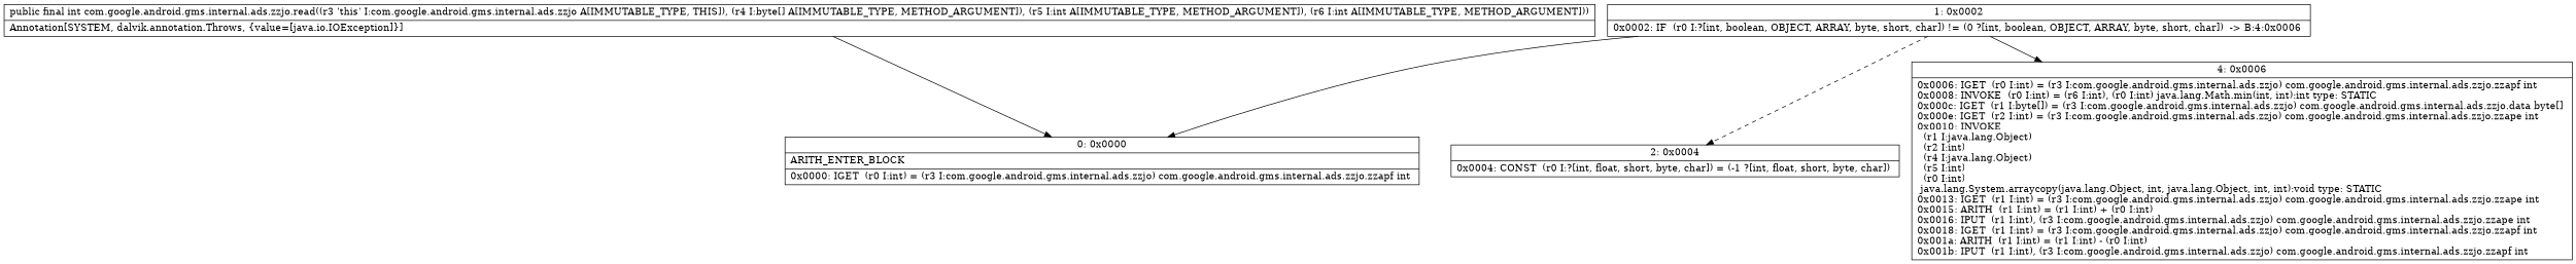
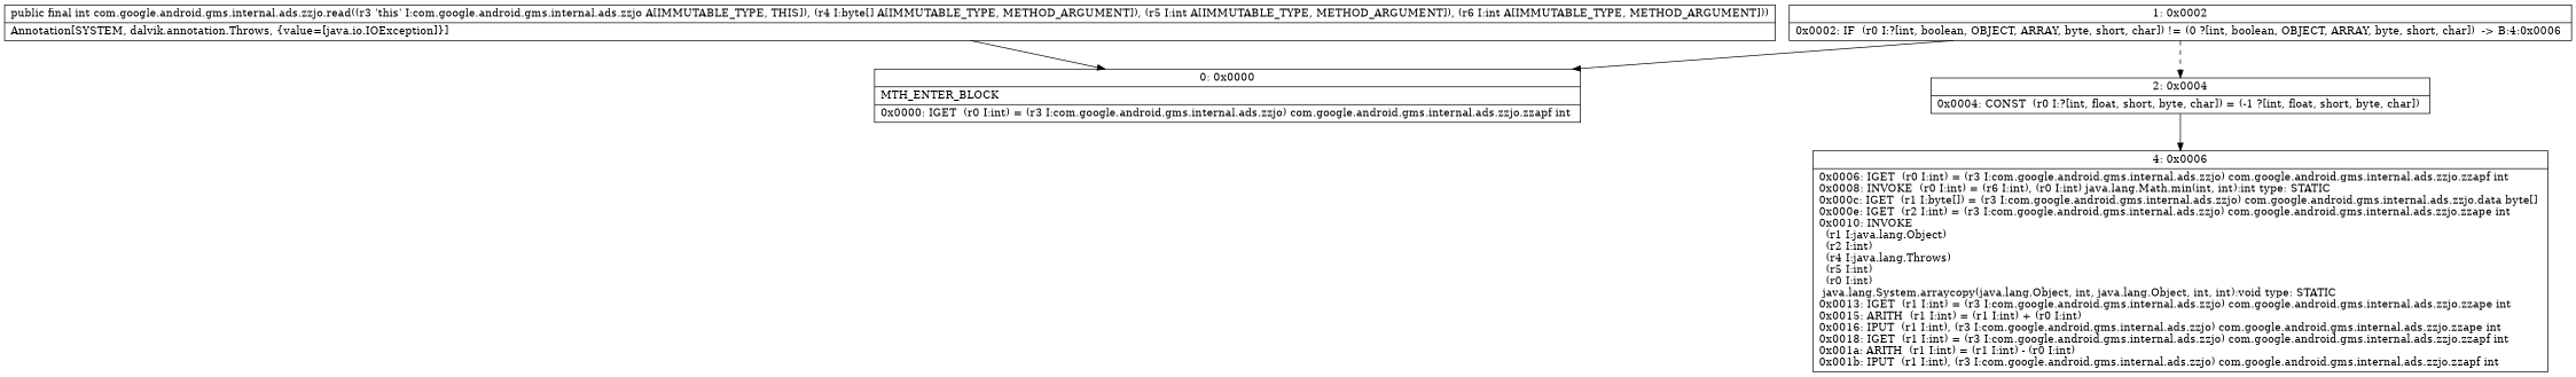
  digraph {
    node [shape=record]
-   n1 [label="{0\:\ 0x0000|ARITH_ENTER_BLOCK\l|0x0000: IGET  (r0 I:int) = (r3 I:com.google.android.gms.internal.ads.zzjo) com.google.android.gms.internal.ads.zzjo.zzapf int \l}"]
+   n1 [label="{0\:\ 0x0000|MTH_ENTER_BLOCK\l|0x0000: IGET  (r0 I:int) = (r3 I:com.google.android.gms.internal.ads.zzjo) com.google.android.gms.internal.ads.zzjo.zzapf int \l}"]
    n2 [label="{1\:\ 0x0002|0x0002: IF  (r0 I:?[int, boolean, OBJECT, ARRAY, byte, short, char]) != (0 ?[int, boolean, OBJECT, ARRAY, byte, short, char])  \-\> B:4:0x0006 \l}"]
    n3 [label="{2\:\ 0x0004|0x0004: CONST  (r0 I:?[int, float, short, byte, char]) = (\-1 ?[int, float, short, byte, char]) \l}"]
-   n4 [label="{4\:\ 0x0006|0x0006: IGET  (r0 I:int) = (r3 I:com.google.android.gms.internal.ads.zzjo) com.google.android.gms.internal.ads.zzjo.zzapf int \l0x0008: INVOKE  (r0 I:int) = (r6 I:int), (r0 I:int) java.lang.Math.min(int, int):int type: STATIC \l0x000c: IGET  (r1 I:byte[]) = (r3 I:com.google.android.gms.internal.ads.zzjo) com.google.android.gms.internal.ads.zzjo.data byte[] \l0x000e: IGET  (r2 I:int) = (r3 I:com.google.android.gms.internal.ads.zzjo) com.google.android.gms.internal.ads.zzjo.zzape int \l0x0010: INVOKE  \l  (r1 I:java.lang.Object)\l  (r2 I:int)\l  (r4 I:java.lang.Object)\l  (r5 I:int)\l  (r0 I:int)\l java.lang.System.arraycopy(java.lang.Object, int, java.lang.Object, int, int):void type: STATIC \l0x0013: IGET  (r1 I:int) = (r3 I:com.google.android.gms.internal.ads.zzjo) com.google.android.gms.internal.ads.zzjo.zzape int \l0x0015: ARITH  (r1 I:int) = (r1 I:int) + (r0 I:int) \l0x0016: IPUT  (r1 I:int), (r3 I:com.google.android.gms.internal.ads.zzjo) com.google.android.gms.internal.ads.zzjo.zzape int \l0x0018: IGET  (r1 I:int) = (r3 I:com.google.android.gms.internal.ads.zzjo) com.google.android.gms.internal.ads.zzjo.zzapf int \l0x001a: ARITH  (r1 I:int) = (r1 I:int) \- (r0 I:int) \l0x001b: IPUT  (r1 I:int), (r3 I:com.google.android.gms.internal.ads.zzjo) com.google.android.gms.internal.ads.zzjo.zzapf int \l}"]
+   n4 [label="{4\:\ 0x0006|0x0006: IGET  (r0 I:int) = (r3 I:com.google.android.gms.internal.ads.zzjo) com.google.android.gms.internal.ads.zzjo.zzapf int \l0x0008: INVOKE  (r0 I:int) = (r6 I:int), (r0 I:int) java.lang.Math.min(int, int):int type: STATIC \l0x000c: IGET  (r1 I:byte[]) = (r3 I:com.google.android.gms.internal.ads.zzjo) com.google.android.gms.internal.ads.zzjo.data byte[] \l0x000e: IGET  (r2 I:int) = (r3 I:com.google.android.gms.internal.ads.zzjo) com.google.android.gms.internal.ads.zzjo.zzape int \l0x0010: INVOKE  \l  (r1 I:java.lang.Object)\l  (r2 I:int)\l  (r4 I:java.lang.Throws)\l  (r5 I:int)\l  (r0 I:int)\l java.lang.System.arraycopy(java.lang.Object, int, java.lang.Object, int, int):void type: STATIC \l0x0013: IGET  (r1 I:int) = (r3 I:com.google.android.gms.internal.ads.zzjo) com.google.android.gms.internal.ads.zzjo.zzape int \l0x0015: ARITH  (r1 I:int) = (r1 I:int) + (r0 I:int) \l0x0016: IPUT  (r1 I:int), (r3 I:com.google.android.gms.internal.ads.zzjo) com.google.android.gms.internal.ads.zzjo.zzape int \l0x0018: IGET  (r1 I:int) = (r3 I:com.google.android.gms.internal.ads.zzjo) com.google.android.gms.internal.ads.zzjo.zzapf int \l0x001a: ARITH  (r1 I:int) = (r1 I:int) \- (r0 I:int) \l0x001b: IPUT  (r1 I:int), (r3 I:com.google.android.gms.internal.ads.zzjo) com.google.android.gms.internal.ads.zzjo.zzapf int \l}"]
    n5 [label="{public final int com.google.android.gms.internal.ads.zzjo.read((r3 'this' I:com.google.android.gms.internal.ads.zzjo A[IMMUTABLE_TYPE, THIS]), (r4 I:byte[] A[IMMUTABLE_TYPE, METHOD_ARGUMENT]), (r5 I:int A[IMMUTABLE_TYPE, METHOD_ARGUMENT]), (r6 I:int A[IMMUTABLE_TYPE, METHOD_ARGUMENT]))  | Annotation[SYSTEM, dalvik.annotation.Throws, \{value=[java.io.IOException]\}]\l}"]
    n2 -> n1
    n2 -> n3 [style=dashed]
-   n2 -> n4
+   n3 -> n4
    n5 -> n1
  }
